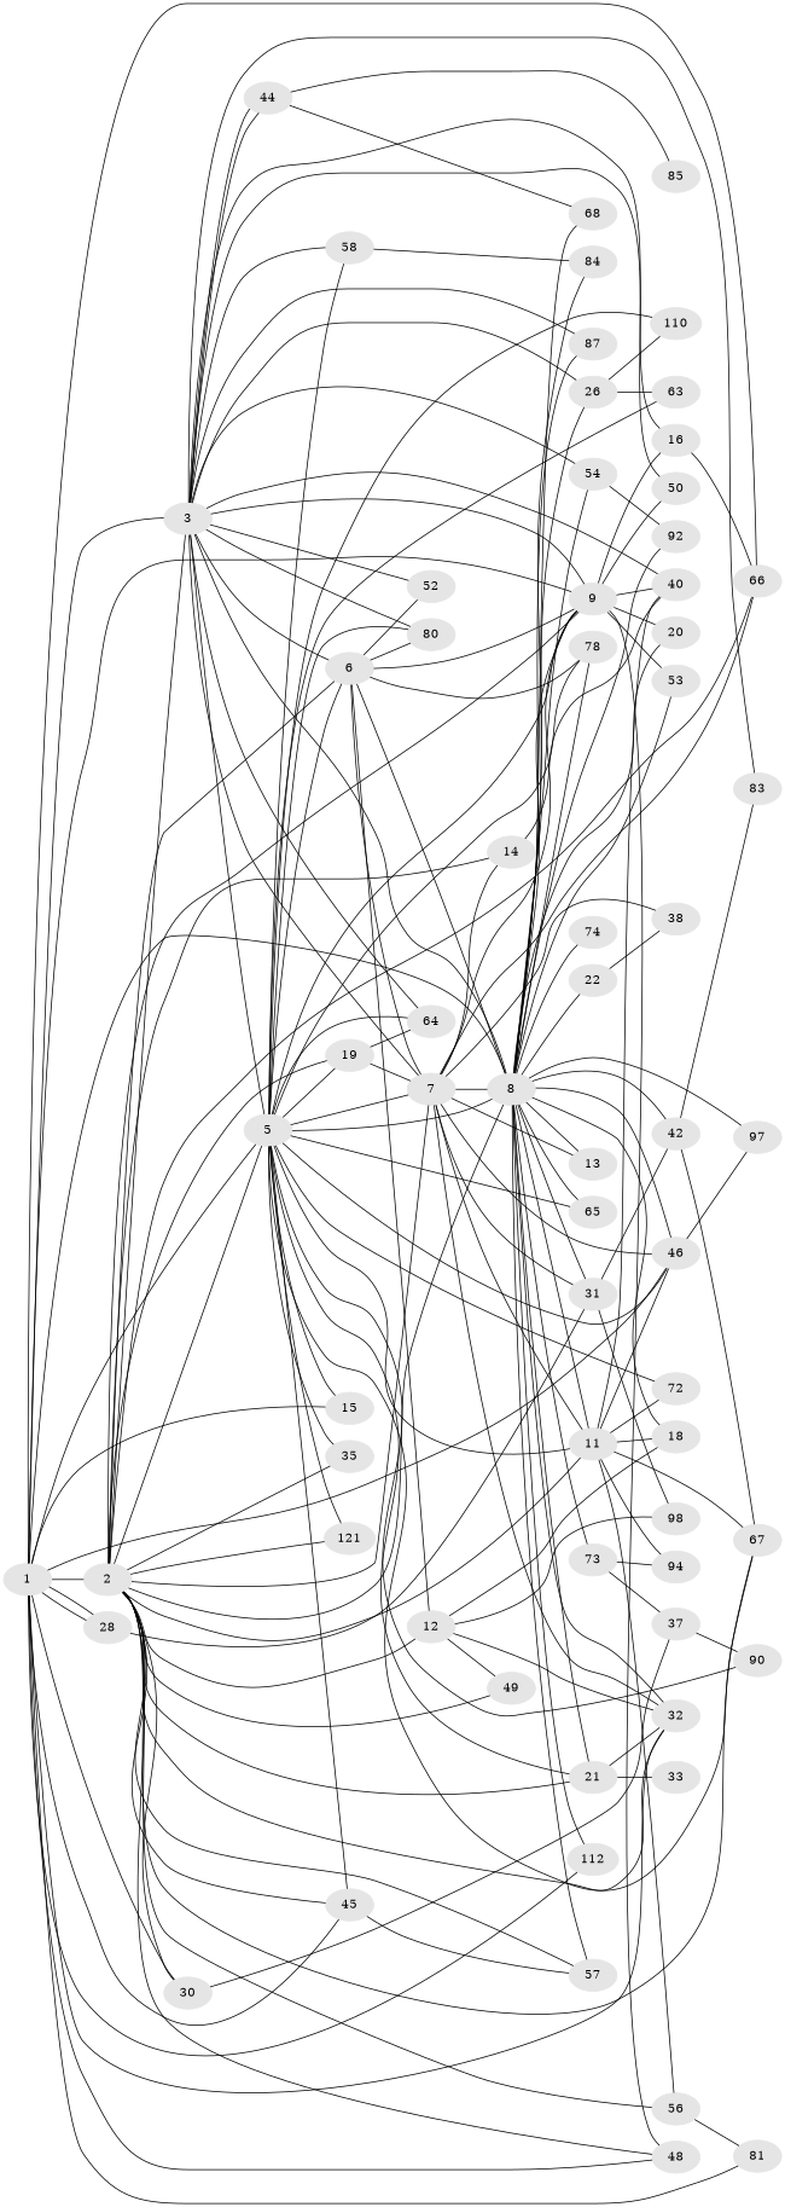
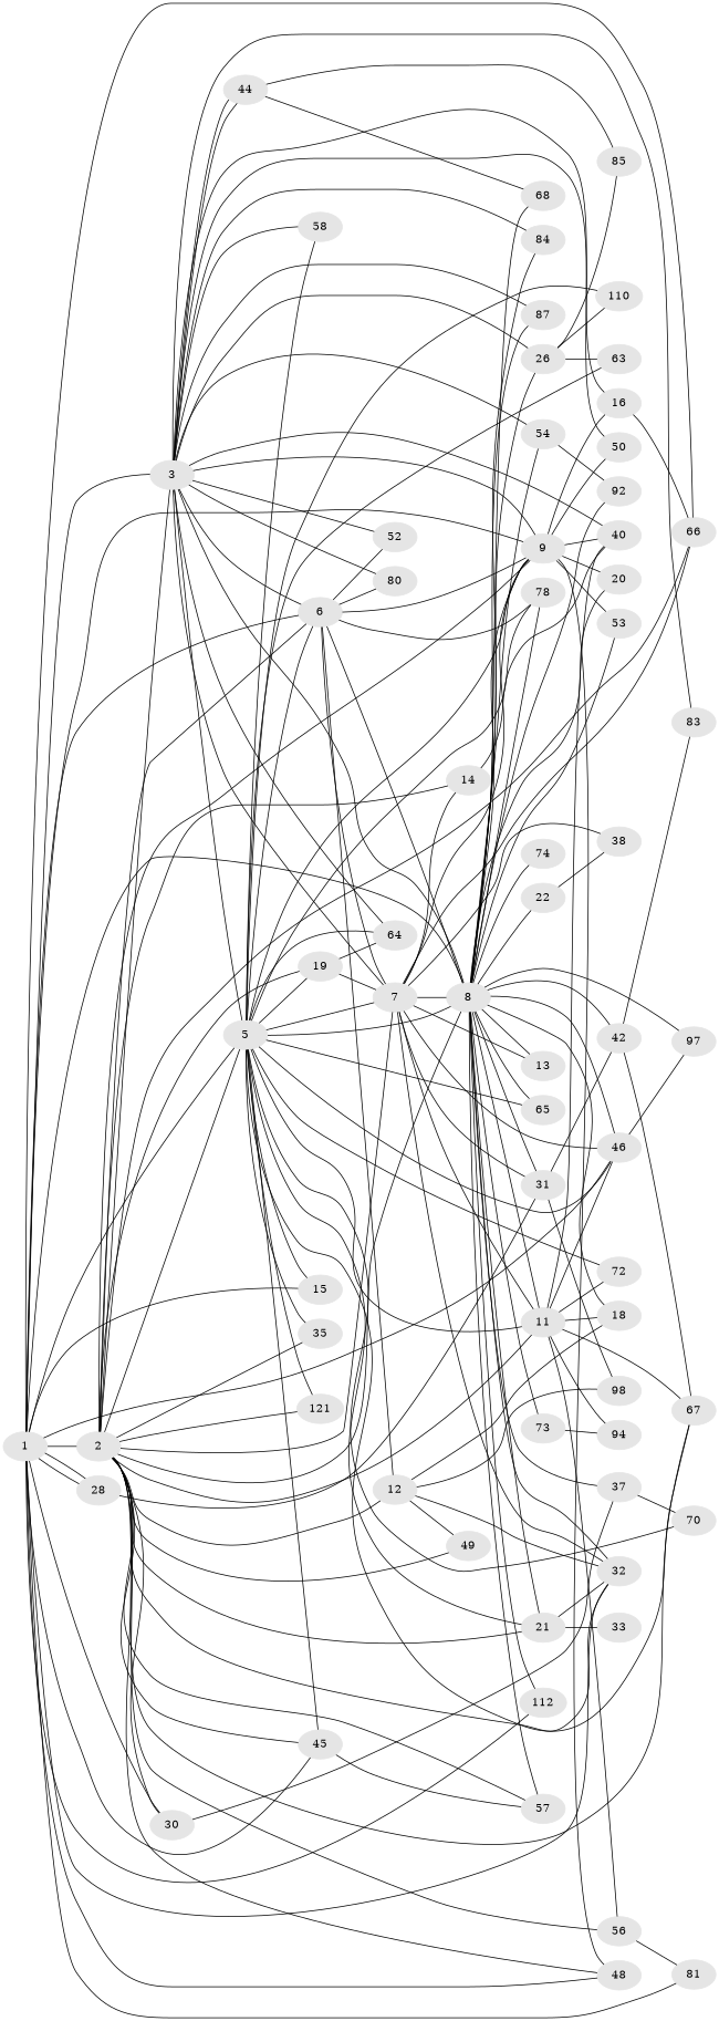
  graph {
    rankdir=LR
    node [color=gray90 style=filled]
    2 [super="+4+23+108+109+104+120+25+17+41"]
    3 [super="+107"]
    5
    6 [super="+88"]
    7 [super="+24+105+82+43"]
    8 [super="+93+75+10+61+125+132+117+59"]
    9
    30
    32 [super="+36"]
    45
    48 [super="+51"]
    66 [super="+86+116"]
    11 [super="+39"]
    12
    14
    19
    21 [super="+69+62"]
    35
    49
    56
    57 [super="+99"]
    67 [super="+95"]
    121
    1
    15
    28
    46 [super="+130+134+55"]
    81
    112
    16
    26
    40 [super="+122+113"]
    44
    50
    52
    54 [super="+70"]
    58
    64 [super="+89"]
    80 [super="+124"]
    83
    84
    87
    63
    65
    72
    78 [super="+118"]
-   90
+   90 [label=70]
    110
    13
    31 [super="+34"]
    38
    18 [super="+29"]
    20
    22
    37
    42 [super="+71"]
    53
    68
    73
    74
    92
    97
    94
    98
    33
    85
    2 -- 3 [weight=2]
    2 -- 5 [weight=3]
    2 -- 6 [weight=5]
    2 -- 7 [weight=4]
    2 -- 8 [weight=8]
    2 -- 9 [weight=5]
    2 -- 30
    2 -- 32 [weight=2]
    2 -- 45
    2 -- 48
    2 -- 66
    2 -- 11 [weight=2]
    2 -- 12
    2 -- 14 [weight=2]
    2 -- 19
    2 -- 21
    2 -- 35
    2 -- 49
    2 -- 56
    2 -- 57
    2 -- 67
    2 -- 121
    3 -- 5 [weight=2]
    3 -- 6
    3 -- 7 [weight=3]
    3 -- 8 [weight=2]
    3 -- 9
    3 -- 16
    3 -- 26
    3 -- 40
    3 -- 44
    3 -- 44
    3 -- 50
    3 -- 52
    3 -- 54
    3 -- 58
    3 -- 64
    3 -- 80
    3 -- 83
-   58 -- 84
+   3 -- 84
    3 -- 87
    5 -- 6
    5 -- 7
    5 -- 8 [weight=3]
    5 -- 9
    5 -- 45
    5 -- 11
    5 -- 19
    5 -- 21
    5 -- 35
    5 -- 67
    5 -- 121
    5 -- 15
    5 -- 46
    5 -- 58
    5 -- 64
-   5 -- 80
    5 -- 63
    5 -- 65
    5 -- 72
    5 -- 78
    5 -- 90
    5 -- 110
    6 -- 7
    6 -- 8 [weight=3]
    6 -- 9
    6 -- 12
    6 -- 52
    6 -- 80
    6 -- 78
    7 -- 8 [weight=5]
    7 -- 9
    7 -- 32 [weight=2]
    7 -- 66
    7 -- 11
    7 -- 14
    7 -- 46 [weight=2]
    7 -- 13
    7 -- 31 [weight=2]
    7 -- 38
    8 -- 9 [weight=3]
    8 -- 32 [weight=4]
    8 -- 11
    8 -- 21 [weight=2]
    8 -- 57
    8 -- 46 [weight=2]
    8 -- 112
    8 -- 26
    8 -- 54 [weight=2]
    8 -- 84
    8 -- 87
    8 -- 65
    8 -- 78
    8 -- 13
    8 -- 31
    8 -- 18
    8 -- 20
    8 -- 22 [weight=2]
-   73 -- 37
+   8 -- 37
    8 -- 42
    8 -- 53
    8 -- 68
    8 -- 73
    8 -- 74
    8 -- 92
    8 -- 97
    9 -- 48
    9 -- 16
    9 -- 40
    9 -- 50
    9 -- 20
    9 -- 53
    30 -- 37
    45 -- 57
    11 -- 56
    11 -- 67
    11 -- 46
    11 -- 40
    11 -- 72
    11 -- 18
    11 -- 94
    12 -- 32
    12 -- 49
    12 -- 18
    12 -- 98
    14 -- 40
    19 -- 7
    19 -- 64
    21 -- 32
    21 -- 33
    56 -- 81
    1 -- 2 [weight=3]
    1 -- 3
    1 -- 5
+   1 -- 6
    1 -- 8 [weight=2]
    1 -- 9
    1 -- 30
    1 -- 32
    1 -- 45
    1 -- 48
    1 -- 66
    1 -- 15
    1 -- 28
    1 -- 28
    1 -- 46
    1 -- 81
    1 -- 112
    28 -- 31
    46 -- 97
    16 -- 66
    26 -- 63
    26 -- 110
+   26 -- 85
    44 -- 68
    44 -- 85
    54 -- 92
    31 -- 42
    31 -- 98
    22 -- 38
    37 -- 90
    42 -- 67
    42 -- 83
    73 -- 94
  }
